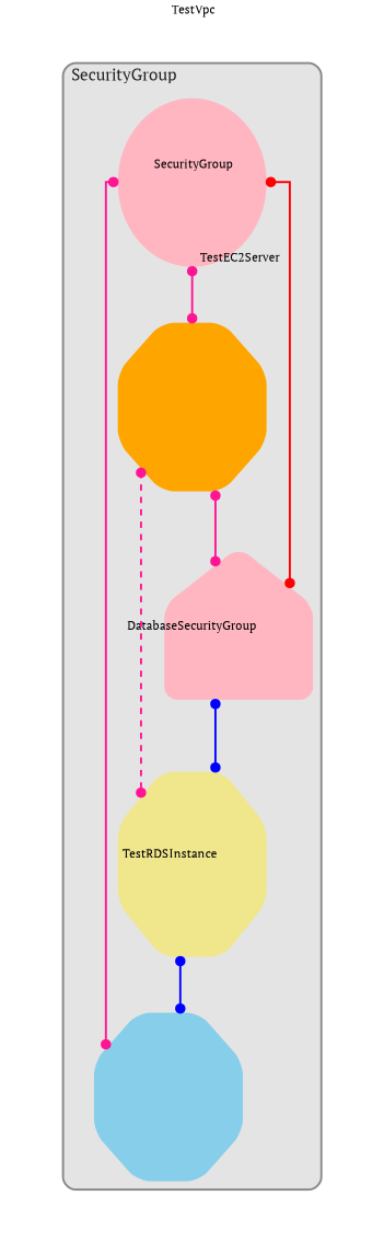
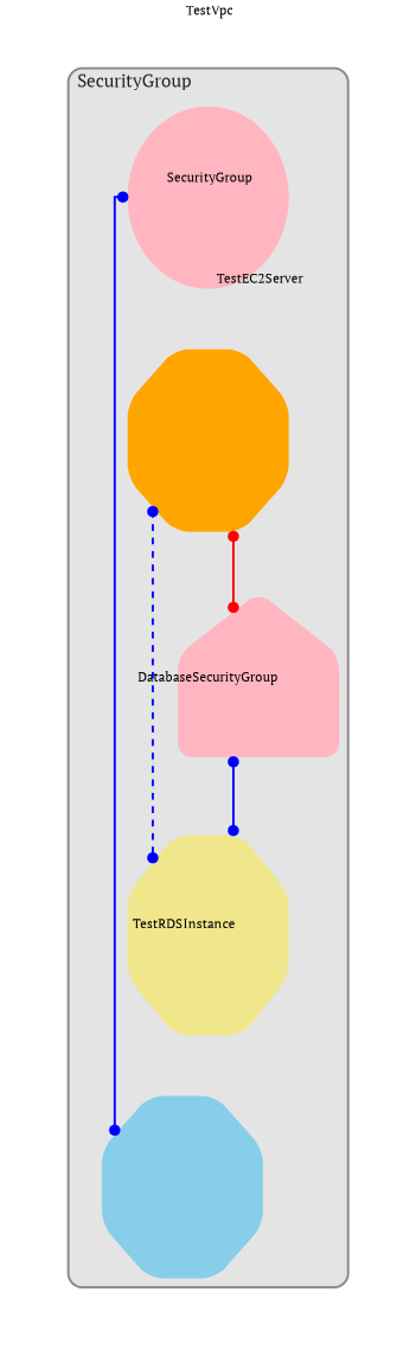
  digraph {
    compound=true
    fontcolor="#222222"
    fontname="PT Serif"
    fontsize=15
    nodesep=0.60
    rankdir=BT
    ranksep=0.75
    splines=ortho
    node [color=red fillcolor=lightpink fixedsize=true fontname="PT Serif" fontsize=12 labelloc=b margin=8 penwidth=0 shape=octagon style="rounded,filled"]
    edge [arrowhead=dot arrowtail=dot color=blue dir=both fontname="PT Serif" penwidth=2 style=bold]
    n1 [height=2.266 label=" TestVpc" shape=ellipse width=2]
    n2 [fillcolor=orange height=2.266 label=" SecurityGroup" width=2]
    n3 [color=deeppink height=2.266 label=" TestEC2Server" shape=house width=2]
    n4 [fillcolor=khaki height=2.4819999999999998 label="\nDatabaseSecurityGroup" width=2]
    n5 [color=darkgreen fillcolor=skyblue height=2.266 label=" TestRDSInstance" width=2]
    subgraph sub_1 {
      subgraph cluster_2 {
        fillcolor="#e4e4e4"
        fontsize=16
        label=SecurityGroup
        labeljust=l
        labelloc=b
        pencolor="#888888"
        penwidth=2
        style="filled,rounded"
        n1
        n2
        n3
        n4
        n5
      }
    }
-   n2 -> n1 [color=deeppink style=solid]
-   n3 -> n1 [color=red]
-   n3 -> n2 [color=deeppink]
-   n4 -> n2 [color=deeppink style=dashed]
+   n3 -> n2 [color=red]
+   n4 -> n2 [style=dashed]
    n4 -> n3
-   n5 -> n1 [color=deeppink]
-   n5 -> n4
+   n5 -> n1
  }
